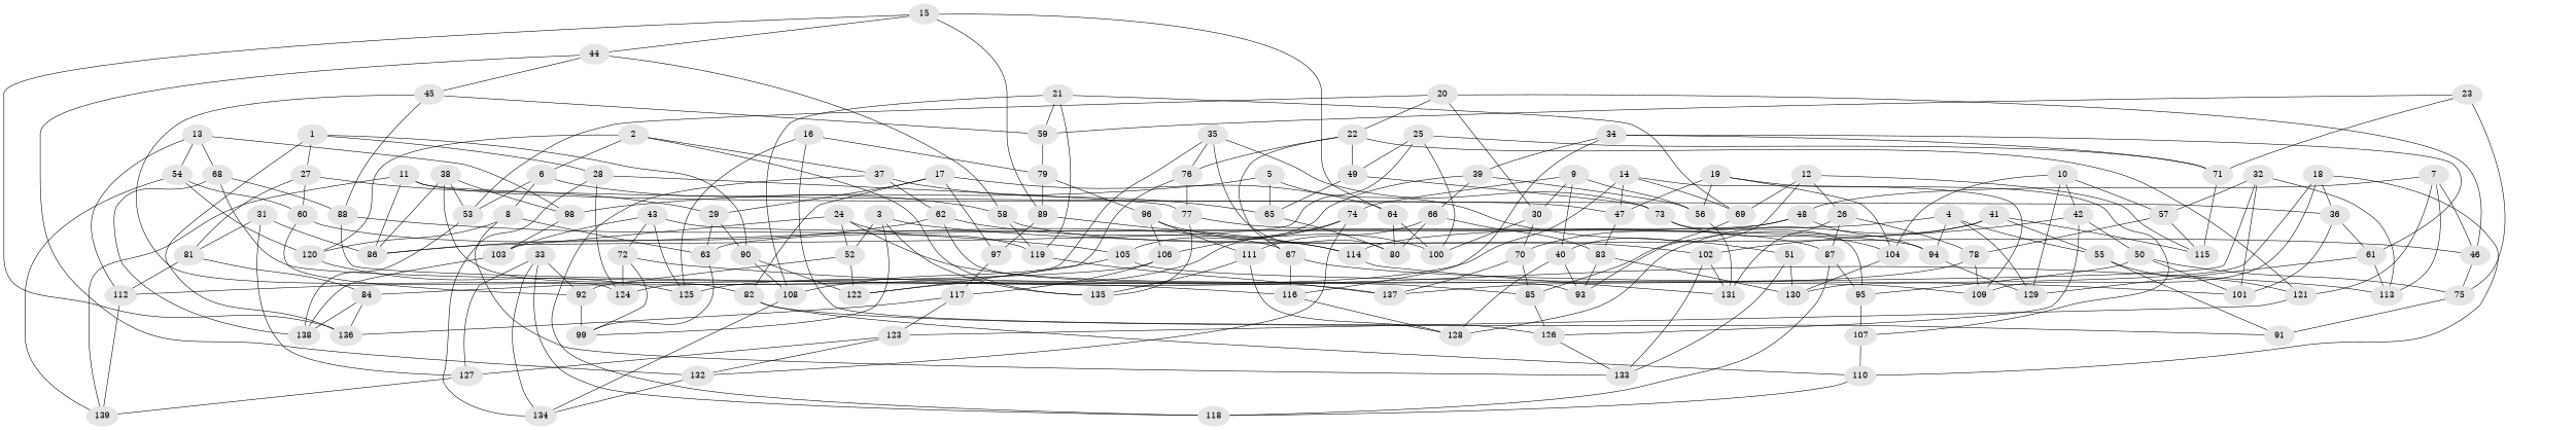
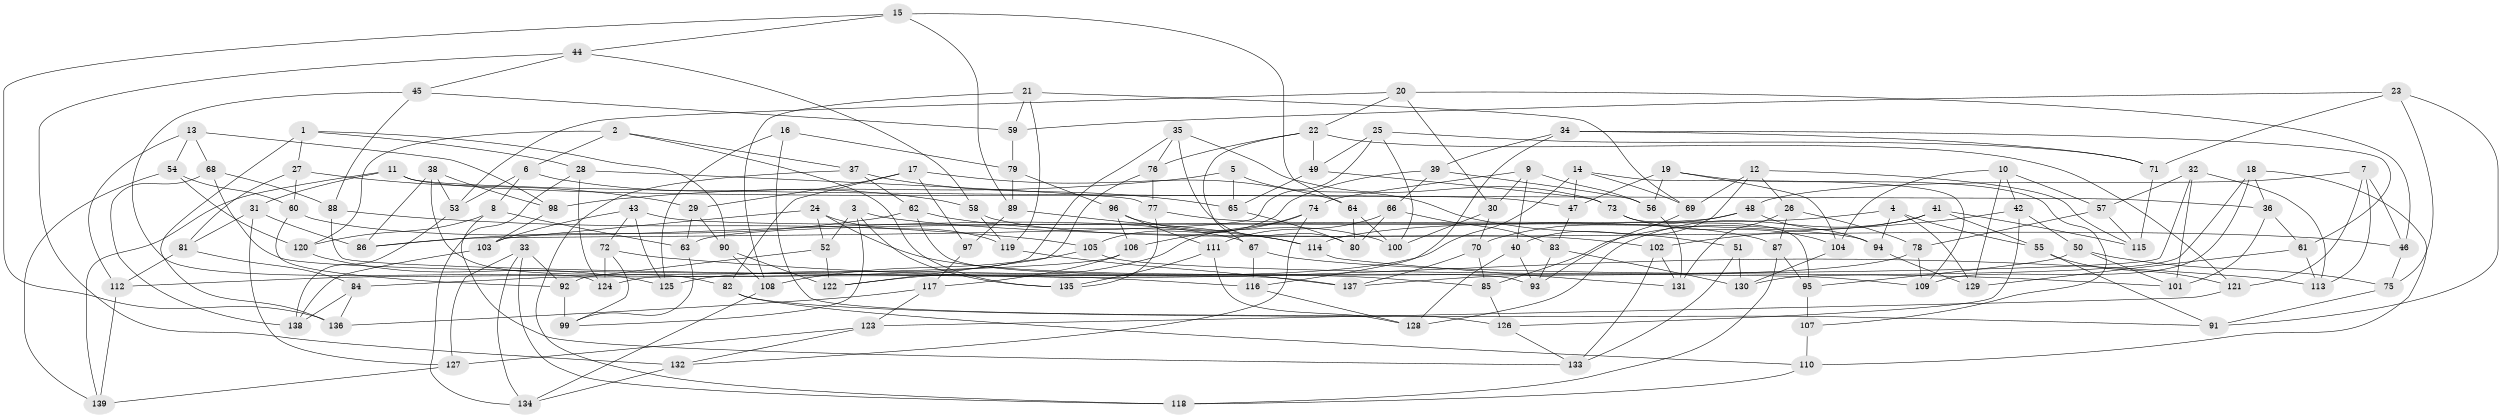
  graph {
    node [color=gray90 style=filled]
    1
    27
    28
    90
    136
    29
    60
    81
    77
    124
    134
    108
    122
    2
    6
    37
    120
    135
    8
    53
    58
    65
    118
    62
    125
    3
    46
    52
    99
    75
    92
    4
    55
    94
    114
    129
    121
    91
    131
    5
    51
    98
    133
    130
    80
    103
    107
    110
    63
    138
    119
    102
    7
    48
    113
    70
    123
    9
    30
    40
    56
    74
    100
    93
    128
    132
    106
    10
    42
    57
    104
    126
    50
    115
    78
    11
    31
    36
    47
    139
    86
    127
    101
    61
    83
    12
    26
    69
    87
    13
    54
    68
    112
    88
    137
    14
    109
    15
    44
    64
    89
    45
    97
    16
    79
    67
    116
    96
    17
    82
    117
    18
    19
    20
    22
    49
    76
    21
    59
    73
    23
    71
    24
    85
    25
    95
    84
    32
    33
    34
    39
    66
    105
    35
    38
    111
    41
    43
    72
    1 -- 27
    1 -- 28
    1 -- 90
    1 -- 136
    27 -- 29
    27 -- 60
    27 -- 81
    28 -- 77
    28 -- 124
    28 -- 134
    90 -- 108
    90 -- 122
    29 -- 90
    29 -- 63
    60 -- 92
    60 -- 67
    81 -- 112
    81 -- 84
    77 -- 135
    77 -- 87
    108 -- 134
    2 -- 6
    2 -- 37
    2 -- 120
    2 -- 135
    6 -- 8
    6 -- 53
    6 -- 58
    37 -- 65
    37 -- 118
    37 -- 62
    120 -- 125
    8 -- 120
    8 -- 133
    8 -- 63
    53 -- 138
    58 -- 119
    58 -- 102
    65 -- 80
    62 -- 114
    62 -- 93
    62 -- 86
    3 -- 135
    3 -- 46
    3 -- 52
    3 -- 99
    46 -- 75
    52 -- 122
    52 -- 92
    75 -- 91
    92 -- 99
    4 -- 55
    4 -- 94
    4 -- 114
    4 -- 129
    55 -- 121
    55 -- 91
    94 -- 129
    114 -- 131
    121 -- 123
    5 -- 65
    5 -- 51
    5 -- 98
    51 -- 133
    51 -- 130
    98 -- 103
    103 -- 138
    107 -- 110
    110 -- 118
    63 -- 99
    119 -- 137
    102 -- 131
    102 -- 133
    7 -- 46
    7 -- 121
    7 -- 48
    7 -- 113
    48 -- 94
    48 -- 63
    48 -- 70
    70 -- 137
    70 -- 85
    123 -- 132
    123 -- 127
    9 -- 30
    9 -- 40
    9 -- 56
    9 -- 74
    30 -- 70
    30 -- 100
    40 -- 93
    40 -- 128
    56 -- 131
    74 -- 122
    74 -- 132
    74 -- 106
    132 -- 134
    106 -- 112
    106 -- 117
    10 -- 129
    10 -- 42
    10 -- 57
    10 -- 104
    42 -- 102
    42 -- 126
    42 -- 50
    57 -- 115
    57 -- 78
    104 -- 130
    126 -- 133
    50 -- 75
    50 -- 101
    50 -- 95
    78 -- 137
    78 -- 109
-   11 -- 86
+   11 -- 31
    11 -- 36
    11 -- 47
    11 -- 139
    31 -- 81
    31 -- 86
    31 -- 127
    36 -- 101
    36 -- 61
    47 -- 83
    127 -- 139
    61 -- 129
    61 -- 113
    83 -- 130
    83 -- 93
    12 -- 40
    12 -- 115
    12 -- 26
    12 -- 69
    26 -- 131
    26 -- 78
    26 -- 87
    69 -- 93
    87 -- 118
    87 -- 95
    13 -- 98
    13 -- 54
    13 -- 68
    13 -- 112
    54 -- 60
    54 -- 120
    54 -- 139
    68 -- 138
    68 -- 88
    68 -- 137
    112 -- 139
    88 -- 116
    88 -- 105
    14 -- 125
    14 -- 47
    14 -- 69
    14 -- 109
    15 -- 136
    15 -- 44
    15 -- 64
    15 -- 89
    44 -- 58
    44 -- 132
    44 -- 45
    64 -- 80
    64 -- 100
    89 -- 114
    89 -- 97
    45 -- 124
    45 -- 88
    45 -- 59
    97 -- 117
    16 -- 125
    16 -- 126
    16 -- 79
    79 -- 89
    79 -- 96
    67 -- 101
    67 -- 116
    116 -- 128
    96 -- 100
    96 -- 106
    96 -- 111
    17 -- 29
    17 -- 64
    17 -- 97
    17 -- 82
    82 -- 91
    82 -- 110
    117 -- 136
    117 -- 123
    18 -- 130
    18 -- 110
    18 -- 36
    18 -- 109
    19 -- 107
    19 -- 56
    19 -- 104
    19 -- 47
    20 -- 53
    20 -- 46
    20 -- 30
    20 -- 22
    22 -- 121
    22 -- 67
    22 -- 49
    22 -- 76
    49 -- 65
    49 -- 73
    76 -- 77
    76 -- 122
    21 -- 108
    21 -- 119
    21 -- 69
    21 -- 59
    59 -- 79
    73 -- 104
    73 -- 95
    23 -- 75
+   23 -- 91
    23 -- 59
    23 -- 71
    71 -- 115
    24 -- 52
    24 -- 103
    24 -- 119
    24 -- 85
    85 -- 126
    25 -- 100
    25 -- 86
    25 -- 49
    25 -- 71
    95 -- 107
    84 -- 136
    84 -- 138
    32 -- 124
    32 -- 113
    32 -- 57
    32 -- 101
    33 -- 134
    33 -- 118
    33 -- 92
    33 -- 127
    34 -- 61
    34 -- 116
    34 -- 71
    34 -- 39
    39 -- 56
    39 -- 66
    39 -- 105
    66 -- 80
    66 -- 83
    66 -- 111
    105 -- 108
    105 -- 109
    35 -- 80
    35 -- 76
    35 -- 73
    35 -- 84
    38 -- 53
    38 -- 98
    38 -- 86
    38 -- 82
    111 -- 135
    111 -- 128
    41 -- 55
    41 -- 128
    41 -- 115
    41 -- 85
    43 -- 125
    43 -- 94
    43 -- 103
    43 -- 72
    72 -- 124
    72 -- 99
    72 -- 113
  }
